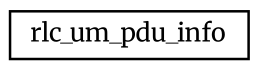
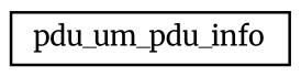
  digraph {
    rankdir=LR
    fontname=Merriweather
-   n1 [color=black fillcolor=white fontname=Merriweather fontsize=10 height=0.2 label=rlc_um_pdu_info shape=record style=filled width=0.4]
+   n1 [color=black fillcolor=white fontname=Merriweather fontsize=10 height=0.2 label=pdu_um_pdu_info shape=record style=filled width=0.4]
  }
